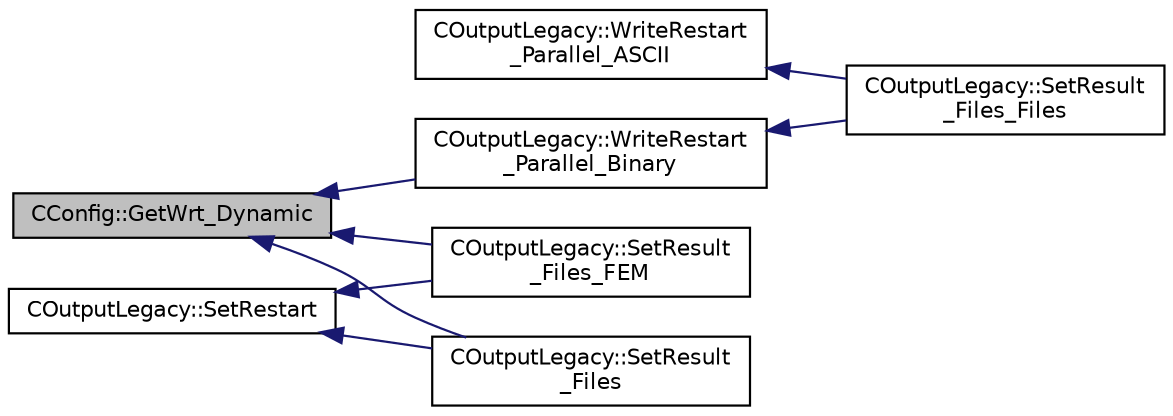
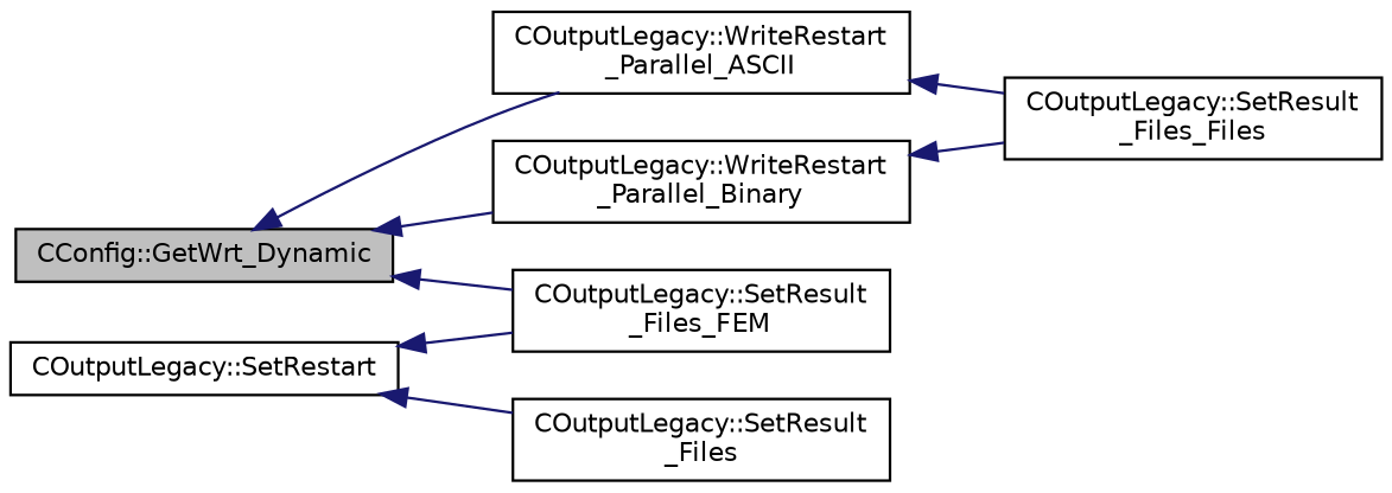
  digraph {
    rankdir=LR
    node [color=black fillcolor=white fontname=Helvetica fontsize=10 shape=record style=filled]
    edge [color=midnightblue dir=back fontname=Helvetica fontsize=10 labelfontname=Helvetica labelfontsize=10 style=solid]
    n1 [fillcolor=grey75 fontcolor=black height=0.2 label="CConfig::GetWrt_Dynamic" width=0.4]
    n2 [height=0.2 label="COutputLegacy::WriteRestart\l_Parallel_ASCII" width=0.4]
    n3 [height=0.2 label="COutputLegacy::WriteRestart\l_Parallel_Binary" width=0.4]
    n4 [height=0.2 label="COutputLegacy::SetResult\l_Files_FEM" width=0.4]
    n5 [height=0.2 label="COutputLegacy::SetRestart" width=0.4]
    n6 [height=0.2 label="COutputLegacy::SetResult\l_Files" width=0.4]
    n7 [height=0.2 label="COutputLegacy::SetResult\l_Files_Files" width=0.4]
-   n1 -> n6
+   n1 -> n2
    n1 -> n3
    n1 -> n4
    n2 -> n7
    n3 -> n7
    n5 -> n4
    n5 -> n6
  }
